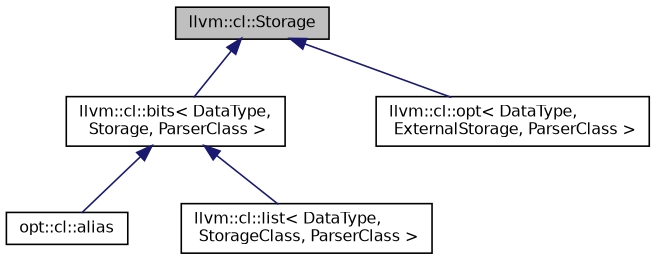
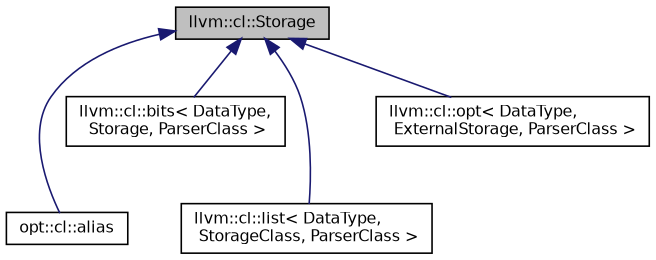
  digraph {
    rankdir=TB
    node [color=black fontname=Helvetica fontsize=10 shape=record]
    edge [color=midnightblue dir=back fontname=Helvetica fontsize=10 labelfontname=Helvetica labelfontsize=10 style=solid]
    n1 [fillcolor=grey75 fontcolor=black height=0.2 label="llvm::cl::Storage" style=filled width=0.4]
    n2 [height=0.2 label="opt::cl::alias" width=0.4]
    n3 [height=0.2 label="llvm::cl::bits\< DataType,\l Storage, ParserClass \>" width=0.4]
    n4 [height=0.2 label="llvm::cl::list\< DataType,\l StorageClass, ParserClass \>" width=0.4]
    n5 [height=0.2 label="llvm::cl::opt\< DataType,\l ExternalStorage, ParserClass \>" width=0.4]
-   n3 -> n2
+   n1 -> n2
    n1 -> n3
-   n3 -> n4
+   n1 -> n4
    n1 -> n5
  }
